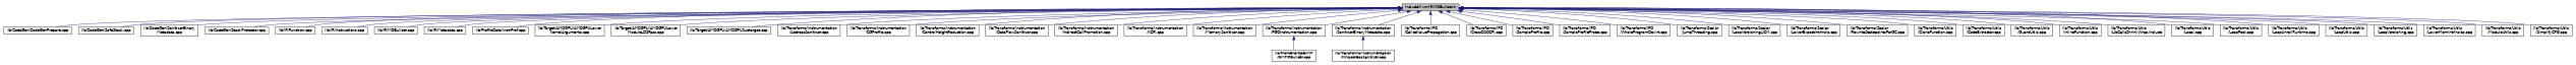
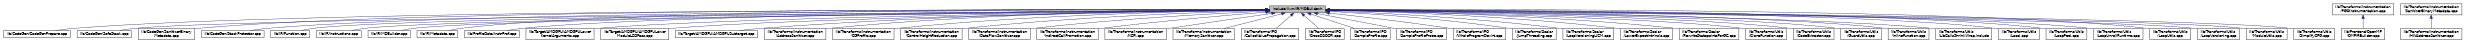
  digraph {
    node [color=black fontname=Helvetica fontsize=10 shape=record]
    edge [color=midnightblue dir=back fontname=Helvetica fontsize=10 labelfontname=Helvetica labelfontsize=10 style=solid]
    n1 [fillcolor=grey75 fontcolor=black height=0.2 label="include/llvm/IR/MDBuilder.h" style=filled width=0.4]
    n2 [height=0.2 label="lib/CodeGen/CodeGenPrepare.cpp" width=0.4]
    n3 [height=0.2 label="lib/CodeGen/SafeStack.cpp" width=0.4]
    n4 [height=0.2 label="lib/CodeGen/SanitizerBinary\lMetadata.cpp" width=0.4]
    n5 [height=0.2 label="lib/CodeGen/StackProtector.cpp" width=0.4]
    n6 [height=0.2 label="lib/IR/Function.cpp" width=0.4]
    n7 [height=0.2 label="lib/IR/Instructions.cpp" width=0.4]
    n8 [height=0.2 label="lib/IR/MDBuilder.cpp" width=0.4]
    n9 [height=0.2 label="lib/IR/Metadata.cpp" width=0.4]
    n10 [height=0.2 label="lib/ProfileData/InstrProf.cpp" width=0.4]
    n11 [height=0.2 label="lib/Target/AMDGPU/AMDGPULower\lKernelArguments.cpp" width=0.4]
    n12 [height=0.2 label="lib/Target/AMDGPU/AMDGPULower\lModuleLDSPass.cpp" width=0.4]
    n13 [height=0.2 label="lib/Target/AMDGPU/AMDGPUSubtarget.cpp" width=0.4]
    n14 [height=0.2 label="lib/Transforms/Instrumentation\l/AddressSanitizer.cpp" width=0.4]
    n15 [height=0.2 label="lib/Transforms/Instrumentation\l/CGProfile.cpp" width=0.4]
    n16 [height=0.2 label="lib/Transforms/Instrumentation\l/ControlHeightReduction.cpp" width=0.4]
    n17 [height=0.2 label="lib/Transforms/Instrumentation\l/DataFlowSanitizer.cpp" width=0.4]
    n18 [height=0.2 label="lib/Transforms/Instrumentation\l/IndirectCallPromotion.cpp" width=0.4]
    n19 [height=0.2 label="lib/Transforms/Instrumentation\l/KCFI.cpp" width=0.4]
    n20 [height=0.2 label="lib/Transforms/Instrumentation\l/MemorySanitizer.cpp" width=0.4]
    n21 [height=0.2 label="lib/Transforms/Instrumentation\l/PGOInstrumentation.cpp" width=0.4]
    n22 [height=0.2 label="lib/Transforms/Instrumentation\l/SanitizerBinaryMetadata.cpp" width=0.4]
    n23 [height=0.2 label="lib/Transforms/IPO\l/CalledValuePropagation.cpp" width=0.4]
    n24 [height=0.2 label="lib/Transforms/IPO\l/CrossDSOCFI.cpp" width=0.4]
    n25 [height=0.2 label="lib/Transforms/IPO\l/SampleProfile.cpp" width=0.4]
    n26 [height=0.2 label="lib/Transforms/IPO\l/SampleProfileProbe.cpp" width=0.4]
    n27 [height=0.2 label="lib/Transforms/IPO\l/WholeProgramDevirt.cpp" width=0.4]
    n28 [height=0.2 label="lib/Transforms/Scalar\l/JumpThreading.cpp" width=0.4]
    n29 [height=0.2 label="lib/Transforms/Scalar\l/LoopVersioningLICM.cpp" width=0.4]
    n30 [height=0.2 label="lib/Transforms/Scalar\l/LowerExpectIntrinsic.cpp" width=0.4]
    n31 [height=0.2 label="lib/Transforms/Scalar\l/RewriteStatepointsForGC.cpp" width=0.4]
    n32 [height=0.2 label="lib/Transforms/Utils\l/CloneFunction.cpp" width=0.4]
    n33 [height=0.2 label="lib/Transforms/Utils\l/CodeExtractor.cpp" width=0.4]
    n34 [height=0.2 label="lib/Transforms/Utils\l/GuardUtils.cpp" width=0.4]
    n35 [height=0.2 label="lib/Transforms/Utils\l/InlineFunction.cpp" width=0.4]
    n36 [height=0.2 label="lib/Transforms/Utils\l/LibCallsShrinkWrap.include" width=0.4]
    n37 [height=0.2 label="lib/Transforms/Utils\l/Local.cpp" width=0.4]
    n38 [height=0.2 label="lib/Transforms/Utils\l/LoopPeel.cpp" width=0.4]
    n39 [height=0.2 label="lib/Transforms/Utils\l/LoopUnrollRuntime.cpp" width=0.4]
    n40 [height=0.2 label="lib/Transforms/Utils\l/LoopUtils.cpp" width=0.4]
    n41 [height=0.2 label="lib/Transforms/Utils\l/LoopVersioning.cpp" width=0.4]
-   n42 [height=0.2 label="lib/Transforms/Utils\l/LowerMemIntrinsics.cpp" width=0.4]
    n43 [height=0.2 label="lib/Transforms/Utils\l/ModuleUtils.cpp" width=0.4]
    n44 [height=0.2 label="lib/Transforms/Utils\l/SimplifyCFG.cpp" width=0.4]
    n45 [height=0.2 label="lib/Frontend/OpenMP\l/OMPIRBuilder.cpp" width=0.4]
    n46 [height=0.2 label="lib/Transforms/Instrumentation\l/HWAddressSanitizer.cpp" width=0.4]
    n1 -> n2
    n1 -> n3
    n1 -> n4
    n1 -> n5
    n1 -> n6
    n1 -> n7
    n1 -> n8
    n1 -> n9
    n1 -> n10
    n1 -> n11
    n1 -> n12
    n1 -> n13
    n1 -> n14
    n1 -> n15
    n1 -> n16
    n1 -> n17
    n1 -> n18
    n1 -> n19
    n1 -> n20
-   n1 -> n21
-   n1 -> n22
    n1 -> n23
    n1 -> n24
    n1 -> n25
    n1 -> n26
    n1 -> n27
    n1 -> n28
    n1 -> n29
    n1 -> n30
    n1 -> n31
    n1 -> n32
    n1 -> n33
    n1 -> n34
    n1 -> n35
    n1 -> n36
    n1 -> n37
    n1 -> n38
    n1 -> n39
    n1 -> n40
    n1 -> n41
-   n1 -> n42
    n1 -> n43
    n1 -> n44
    n21 -> n45
    n22 -> n46
  }
